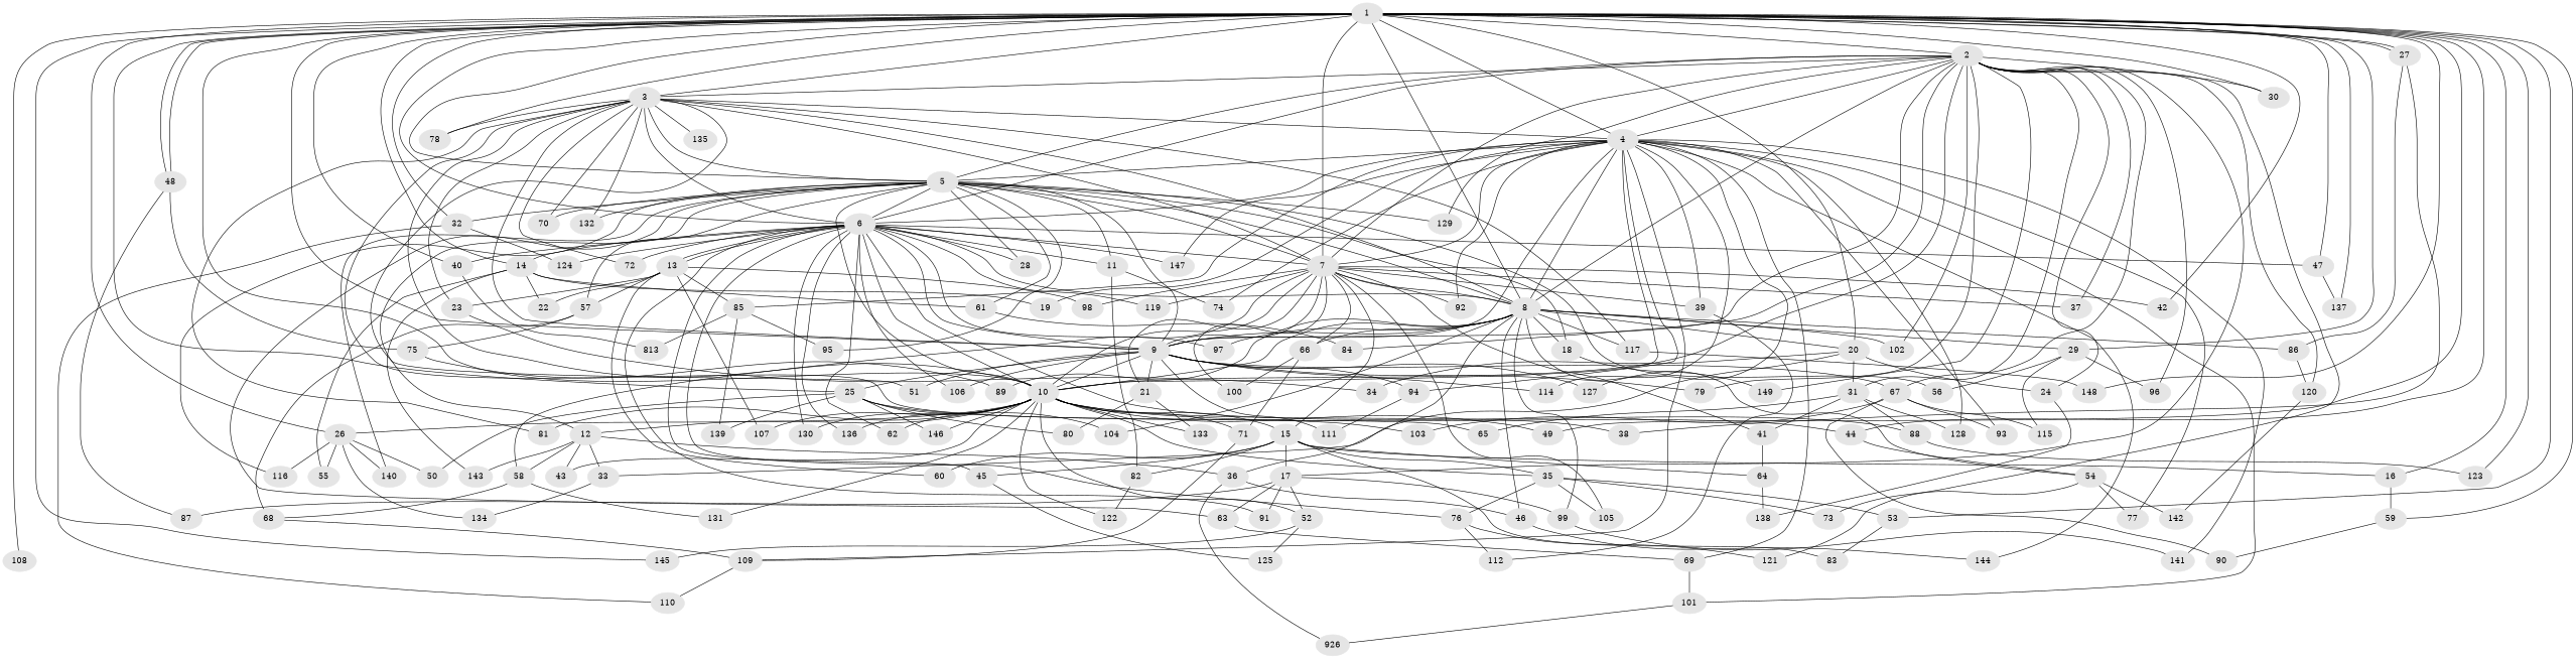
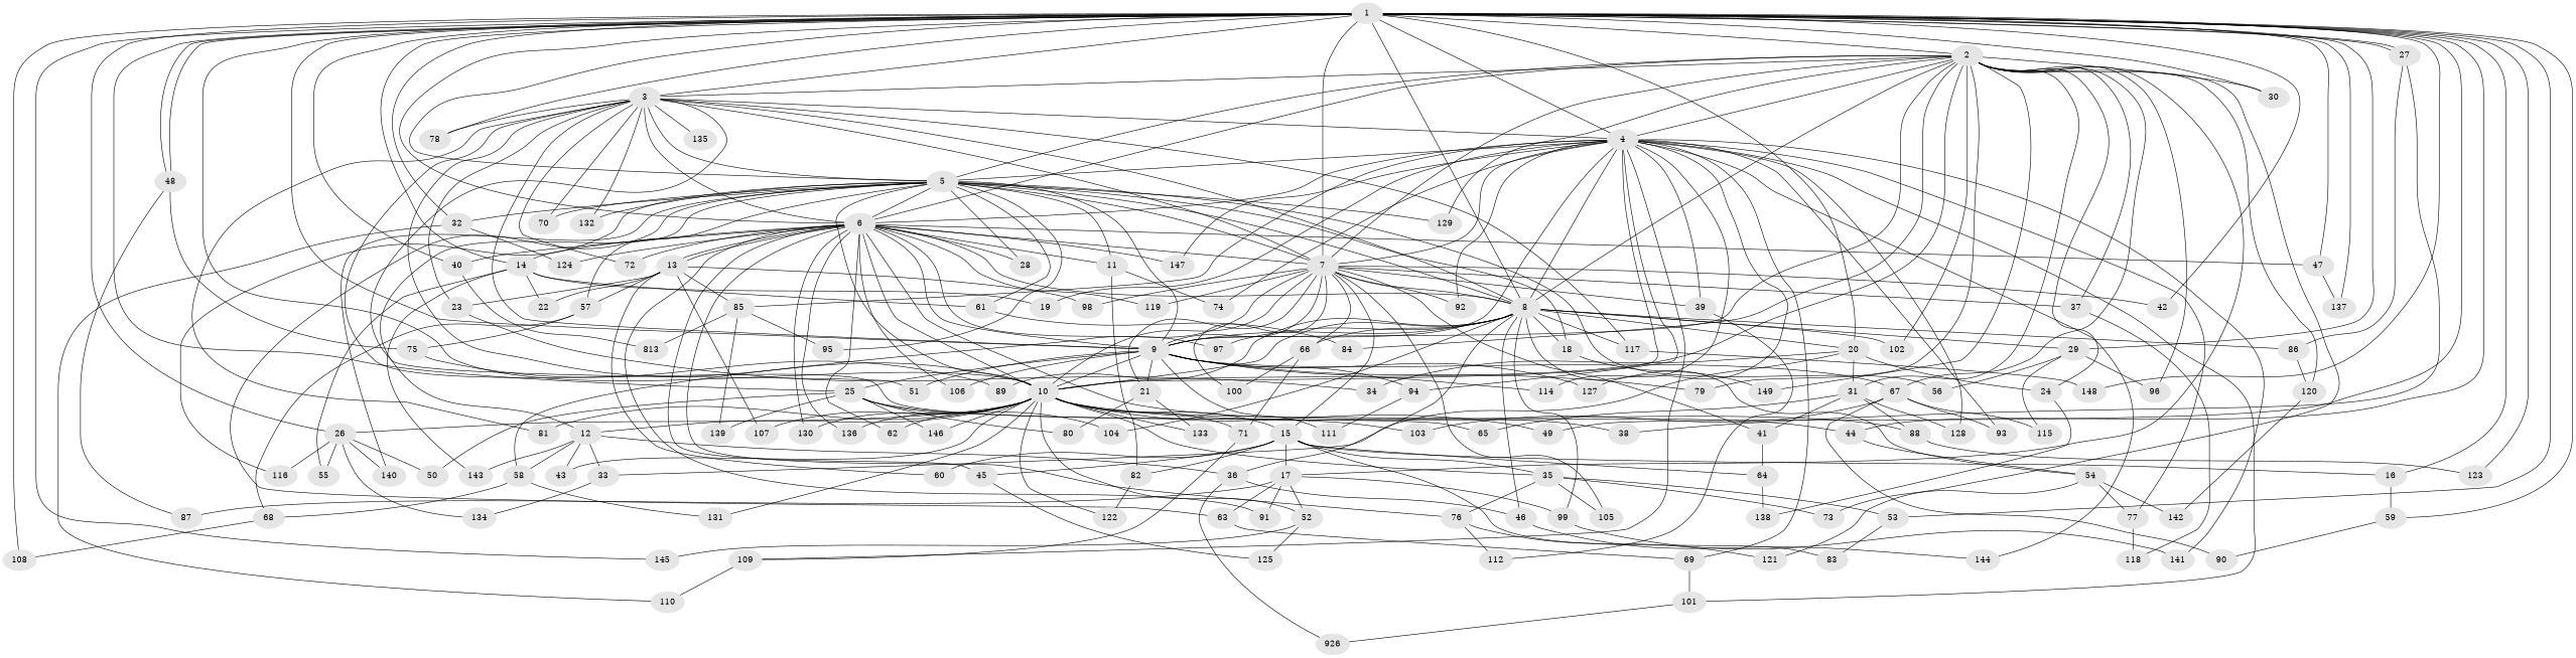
  graph {
    node [color=gray90 style=filled]
    1
    2
    3
    4
    5
    6
    7
    8
    9
    10
    14
    16
    20
    25
    26
    27
    29
    30
    32
    40
    42
    44
    47
    48
    49
    53
    59
    78
    108
    123
    137
    145
    148
    17
    24
    31
    37
    67
    73
    79
    84
    96
    102
    120
    129
    149
    23
    51
    65
    70
    72
    81
    117
    132
    135
    19
    39
    69
    74
    77
    85
    92
    93
    94
    101
    109
    114
    127
    128
    141
    144
    147
    11
    12
    18
    28
    56
    57
    61
    63
    95
    116
    140
    13
    45
    62
    76
    88
    91
    97
    106
    119
    124
    130
    136
    15
    21
    41
    58
    66
    98
    100
    105
    36
    46
    54
    86
    89
    99
    104
    111
    35
    38
    43
    52
    71
    107
    122
    131
    133
    146
    143
    22
    55
    33
    34
    80
    50
    103
    139
    134
    115
    110
    n134 [label=813]
    87
    75
    83
    90
    138
+   118
    142
    112
    n143 [label=926]
    82
    68
    60
    125
    121
    64
    1 -- 2
    1 -- 3
    1 -- 4
    1 -- 5
    1 -- 6
    1 -- 7
    1 -- 8
    1 -- 9
    1 -- 10
    1 -- 14
    1 -- 16
    1 -- 20
    1 -- 25
    1 -- 26
    1 -- 27
    1 -- 27
    1 -- 29
    1 -- 30
    1 -- 32
    1 -- 40
    1 -- 42
    1 -- 44
    1 -- 47
    1 -- 48
    1 -- 48
    1 -- 49
    1 -- 53
    1 -- 59
    1 -- 78
    1 -- 108
    1 -- 123
    1 -- 137
    1 -- 145
    1 -- 148
    2 -- 3
    2 -- 4
    2 -- 5
    2 -- 6
    2 -- 7
    2 -- 8
    2 -- 9
    2 -- 10
    2 -- 30
    2 -- 17
    2 -- 24
    2 -- 31
    2 -- 37
    2 -- 67
    2 -- 73
    2 -- 79
    2 -- 84
    2 -- 96
    2 -- 102
    2 -- 120
    2 -- 129
    2 -- 149
    3 -- 4
    3 -- 5
    3 -- 6
    3 -- 7
    3 -- 8
    3 -- 9
    3 -- 10
    3 -- 78
    3 -- 23
    3 -- 51
    3 -- 65
    3 -- 70
    3 -- 72
    3 -- 81
    3 -- 117
    3 -- 132
    3 -- 135
    4 -- 5
    4 -- 6
    4 -- 7
    4 -- 8
    4 -- 9
    4 -- 10
    4 -- 19
    4 -- 39
    4 -- 69
    4 -- 74
    4 -- 77
    4 -- 85
    4 -- 92
    4 -- 93
    4 -- 94
    4 -- 101
    4 -- 109
    4 -- 114
    4 -- 127
    4 -- 128
    4 -- 141
    4 -- 144
    4 -- 147
    5 -- 6
    5 -- 7
    5 -- 8
    5 -- 9
    5 -- 10
    5 -- 32
    5 -- 129
    5 -- 70
    5 -- 132
    5 -- 11
    5 -- 12
    5 -- 18
    5 -- 28
    5 -- 56
    5 -- 57
    5 -- 61
    5 -- 63
    5 -- 95
    5 -- 116
    5 -- 140
    6 -- 7
    6 -- 8
    6 -- 9
    6 -- 10
    6 -- 14
    6 -- 40
    6 -- 47
    6 -- 72
    6 -- 147
    6 -- 11
    6 -- 28
    6 -- 13
    6 -- 13
    6 -- 45
    6 -- 62
    6 -- 76
    6 -- 88
    6 -- 91
    6 -- 97
    6 -- 106
    6 -- 119
    6 -- 124
    6 -- 130
    6 -- 136
    7 -- 8
    7 -- 9
    7 -- 10
    7 -- 42
    7 -- 37
    7 -- 39
    7 -- 92
    7 -- 119
    7 -- 15
    7 -- 21
    7 -- 41
    7 -- 58
    7 -- 66
    7 -- 98
    7 -- 100
    7 -- 105
    8 -- 9
    8 -- 10
    8 -- 20
    8 -- 29
    8 -- 102
    8 -- 117
    8 -- 18
    8 -- 97
    8 -- 66
    8 -- 36
    8 -- 46
    8 -- 54
    8 -- 86
    8 -- 89
    8 -- 99
    8 -- 104
    9 -- 10
    9 -- 25
    9 -- 67
    9 -- 79
    9 -- 51
    9 -- 94
    9 -- 114
    9 -- 127
    9 -- 106
    9 -- 21
    9 -- 111
    10 -- 26
    10 -- 44
    10 -- 49
    10 -- 81
    10 -- 12
    10 -- 62
    10 -- 130
    10 -- 136
    10 -- 15
    10 -- 35
    10 -- 38
    10 -- 43
    10 -- 52
    10 -- 71
    10 -- 107
    10 -- 122
    10 -- 131
    10 -- 133
    10 -- 146
    14 -- 19
    14 -- 61
    14 -- 143
    14 -- 22
    14 -- 55
    16 -- 59
    20 -- 24
    20 -- 31
    20 -- 33
    20 -- 34
    25 -- 104
    25 -- 146
    25 -- 80
    25 -- 50
    25 -- 103
    25 -- 139
    26 -- 116
    26 -- 140
    26 -- 55
    26 -- 50
    26 -- 134
    27 -- 86
    27 -- 38
    29 -- 96
    29 -- 56
    29 -- 115
    32 -- 124
    32 -- 110
    40 -- n134
    44 -- 54
    47 -- 137
    48 -- 87
    48 -- 75
    53 -- 83
    59 -- 90
    17 -- 63
    17 -- 91
    17 -- 99
    17 -- 52
    17 -- 87
    24 -- 138
    31 -- 65
    31 -- 128
    31 -- 88
    31 -- 41
+   37 -- 118
    67 -- 93
    67 -- 103
    67 -- 115
    67 -- 90
    120 -- 142
    23 -- 34
    117 -- 148
    39 -- 112
    69 -- 101
+   77 -- 118
    85 -- 95
    85 -- 139
    85 -- n134
    94 -- 111
    101 -- n143
    109 -- 110
    11 -- 74
    11 -- 82
    12 -- 58
    12 -- 36
    12 -- 43
    12 -- 143
    12 -- 33
    18 -- 149
    57 -- 75
    57 -- 68
    61 -- 84
    63 -- 69
    13 -- 23
    13 -- 85
    13 -- 57
    13 -- 98
    13 -- 107
    13 -- 22
    13 -- 60
    45 -- 125
    76 -- 112
    76 -- 121
    88 -- 123
    15 -- 16
    15 -- 17
    15 -- 45
    15 -- 35
    15 -- 83
    15 -- 82
    15 -- 60
    15 -- 64
    21 -- 133
    21 -- 80
    41 -- 64
    58 -- 131
    58 -- 68
    66 -- 100
    66 -- 71
    36 -- 46
    36 -- n143
    46 -- 144
    54 -- 77
    54 -- 142
    54 -- 121
    86 -- 120
    99 -- 141
    35 -- 53
    35 -- 73
    35 -- 76
    35 -- 105
    52 -- 145
    52 -- 125
    71 -- 109
    33 -- 134
    75 -- 89
    82 -- 122
-   68 -- 109
+   68 -- 108
    64 -- 138
  }
